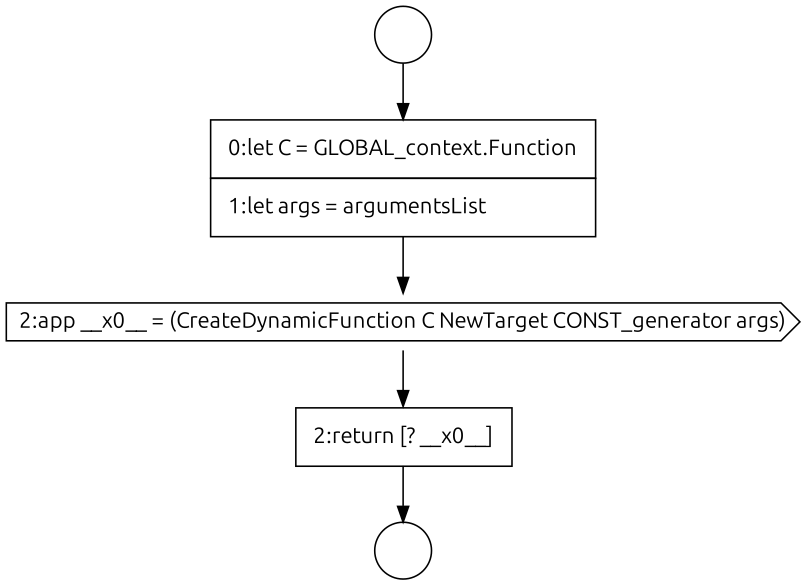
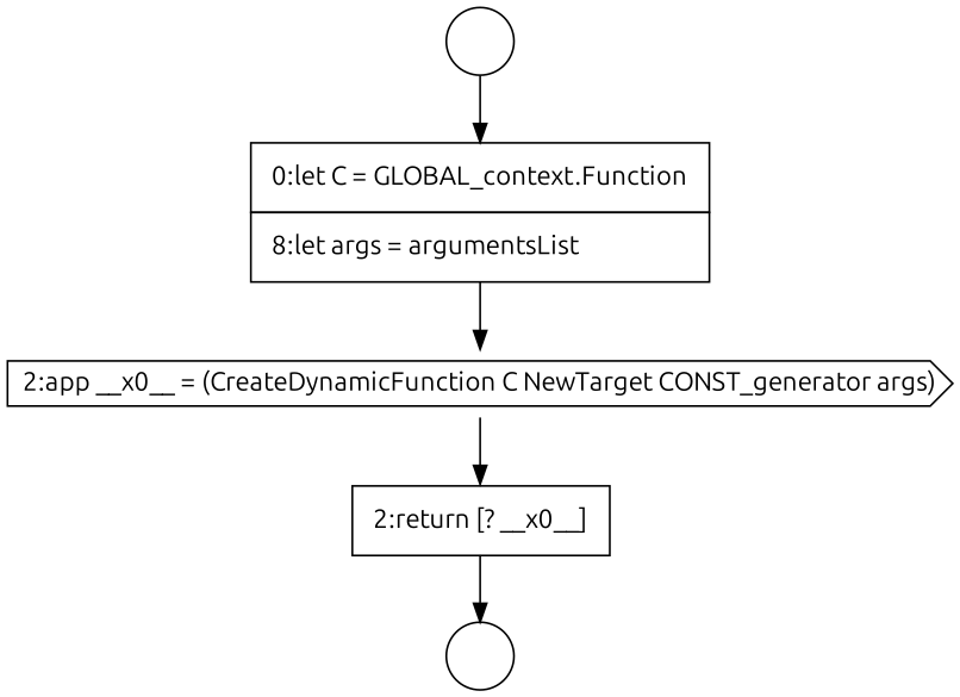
  digraph {
    fontname=Ubuntu
    node [color=black fillcolor=white shape=none style=filled fontname=Ubuntu]
    edge [color=black fontname=Ubuntu]
    n1 [label=<<font color="black">2:app __x0__ = (CreateDynamicFunction C NewTarget CONST_generator args)</font>> shape=cds]
    n2 [label=<<font color="black">     <table border="0" cellborder="1" cellspacing="0" cellpadding="10">       <tr><td align="left">2:return [? __x0__]</td></tr>     </table>   </font>> margin=0]
    n3 [label=" " shape=circle]
-   n4 [label=<<font color="black">     <table border="0" cellborder="1" cellspacing="0" cellpadding="10">       <tr><td align="left">0:let C = GLOBAL_context.Function</td></tr>       <tr><td align="left">1:let args = argumentsList</td></tr>     </table>   </font>> margin=0]
+   n4 [label=<<font color="black">     <table border="0" cellborder="1" cellspacing="0" cellpadding="10">       <tr><td align="left">0:let C = GLOBAL_context.Function</td></tr>       <tr><td align="left">8:let args = argumentsList</td></tr>     </table>   </font>> margin=0]
    n5 [label=" " shape=circle]
    n1 -> n2
    n2 -> n5
    n3 -> n4
    n4 -> n1
  }
